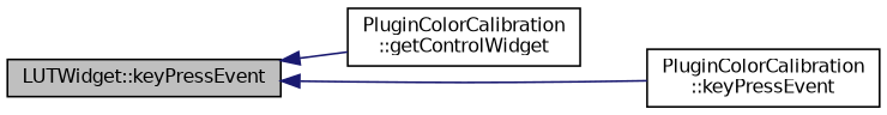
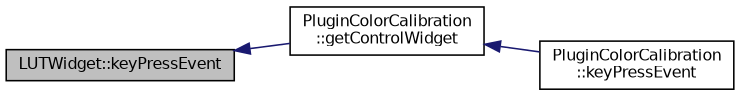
  digraph {
    rankdir=LR
    node [color=black fillcolor=white fontname=Helvetica fontsize=10 shape=record style=filled]
    edge [color=midnightblue dir=back fontname=Helvetica fontsize=10 labelfontname=Helvetica labelfontsize=10 style=solid]
    n1 [fillcolor=grey75 fontcolor=black height=0.2 label="LUTWidget::keyPressEvent" width=0.4]
    n2 [height=0.2 label="PluginColorCalibration\l::getControlWidget" width=0.4]
    n3 [height=0.2 label="PluginColorCalibration\l::keyPressEvent" width=0.4]
    n1 -> n2
-   n1 -> n3
+   n2 -> n3
  }
